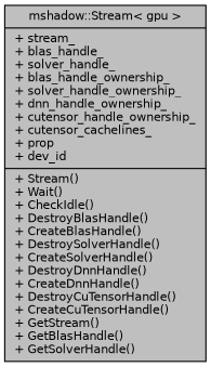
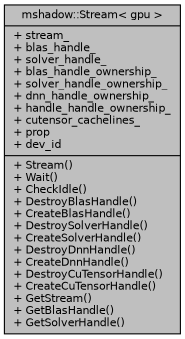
  digraph {
-   n1 [color=black fillcolor=grey75 fontcolor=black fontname=Helvetica fontsize=10 height=0.2 label="{mshadow::Stream\< gpu \>\n|+ stream_\l+ blas_handle_\l+ solver_handle_\l+ blas_handle_ownership_\l+ solver_handle_ownership_\l+ dnn_handle_ownership_\l+ cutensor_handle_ownership_\l+ cutensor_cachelines_\l+ prop\l+ dev_id\l|+ Stream()\l+ Wait()\l+ CheckIdle()\l+ DestroyBlasHandle()\l+ CreateBlasHandle()\l+ DestroySolverHandle()\l+ CreateSolverHandle()\l+ DestroyDnnHandle()\l+ CreateDnnHandle()\l+ DestroyCuTensorHandle()\l+ CreateCuTensorHandle()\l+ GetStream()\l+ GetBlasHandle()\l+ GetSolverHandle()\l}" shape=record style=filled width=0.4]
+   n1 [color=black fillcolor=grey75 fontcolor=black fontname=Helvetica fontsize=10 height=0.2 label="{mshadow::Stream\< gpu \>\n|+ stream_\l+ blas_handle_\l+ solver_handle_\l+ blas_handle_ownership_\l+ solver_handle_ownership_\l+ dnn_handle_ownership_\l+ handle_handle_ownership_\l+ cutensor_cachelines_\l+ prop\l+ dev_id\l|+ Stream()\l+ Wait()\l+ CheckIdle()\l+ DestroyBlasHandle()\l+ CreateBlasHandle()\l+ DestroySolverHandle()\l+ CreateSolverHandle()\l+ DestroyDnnHandle()\l+ CreateDnnHandle()\l+ DestroyCuTensorHandle()\l+ CreateCuTensorHandle()\l+ GetStream()\l+ GetBlasHandle()\l+ GetSolverHandle()\l}" shape=record style=filled width=0.4]
  }
